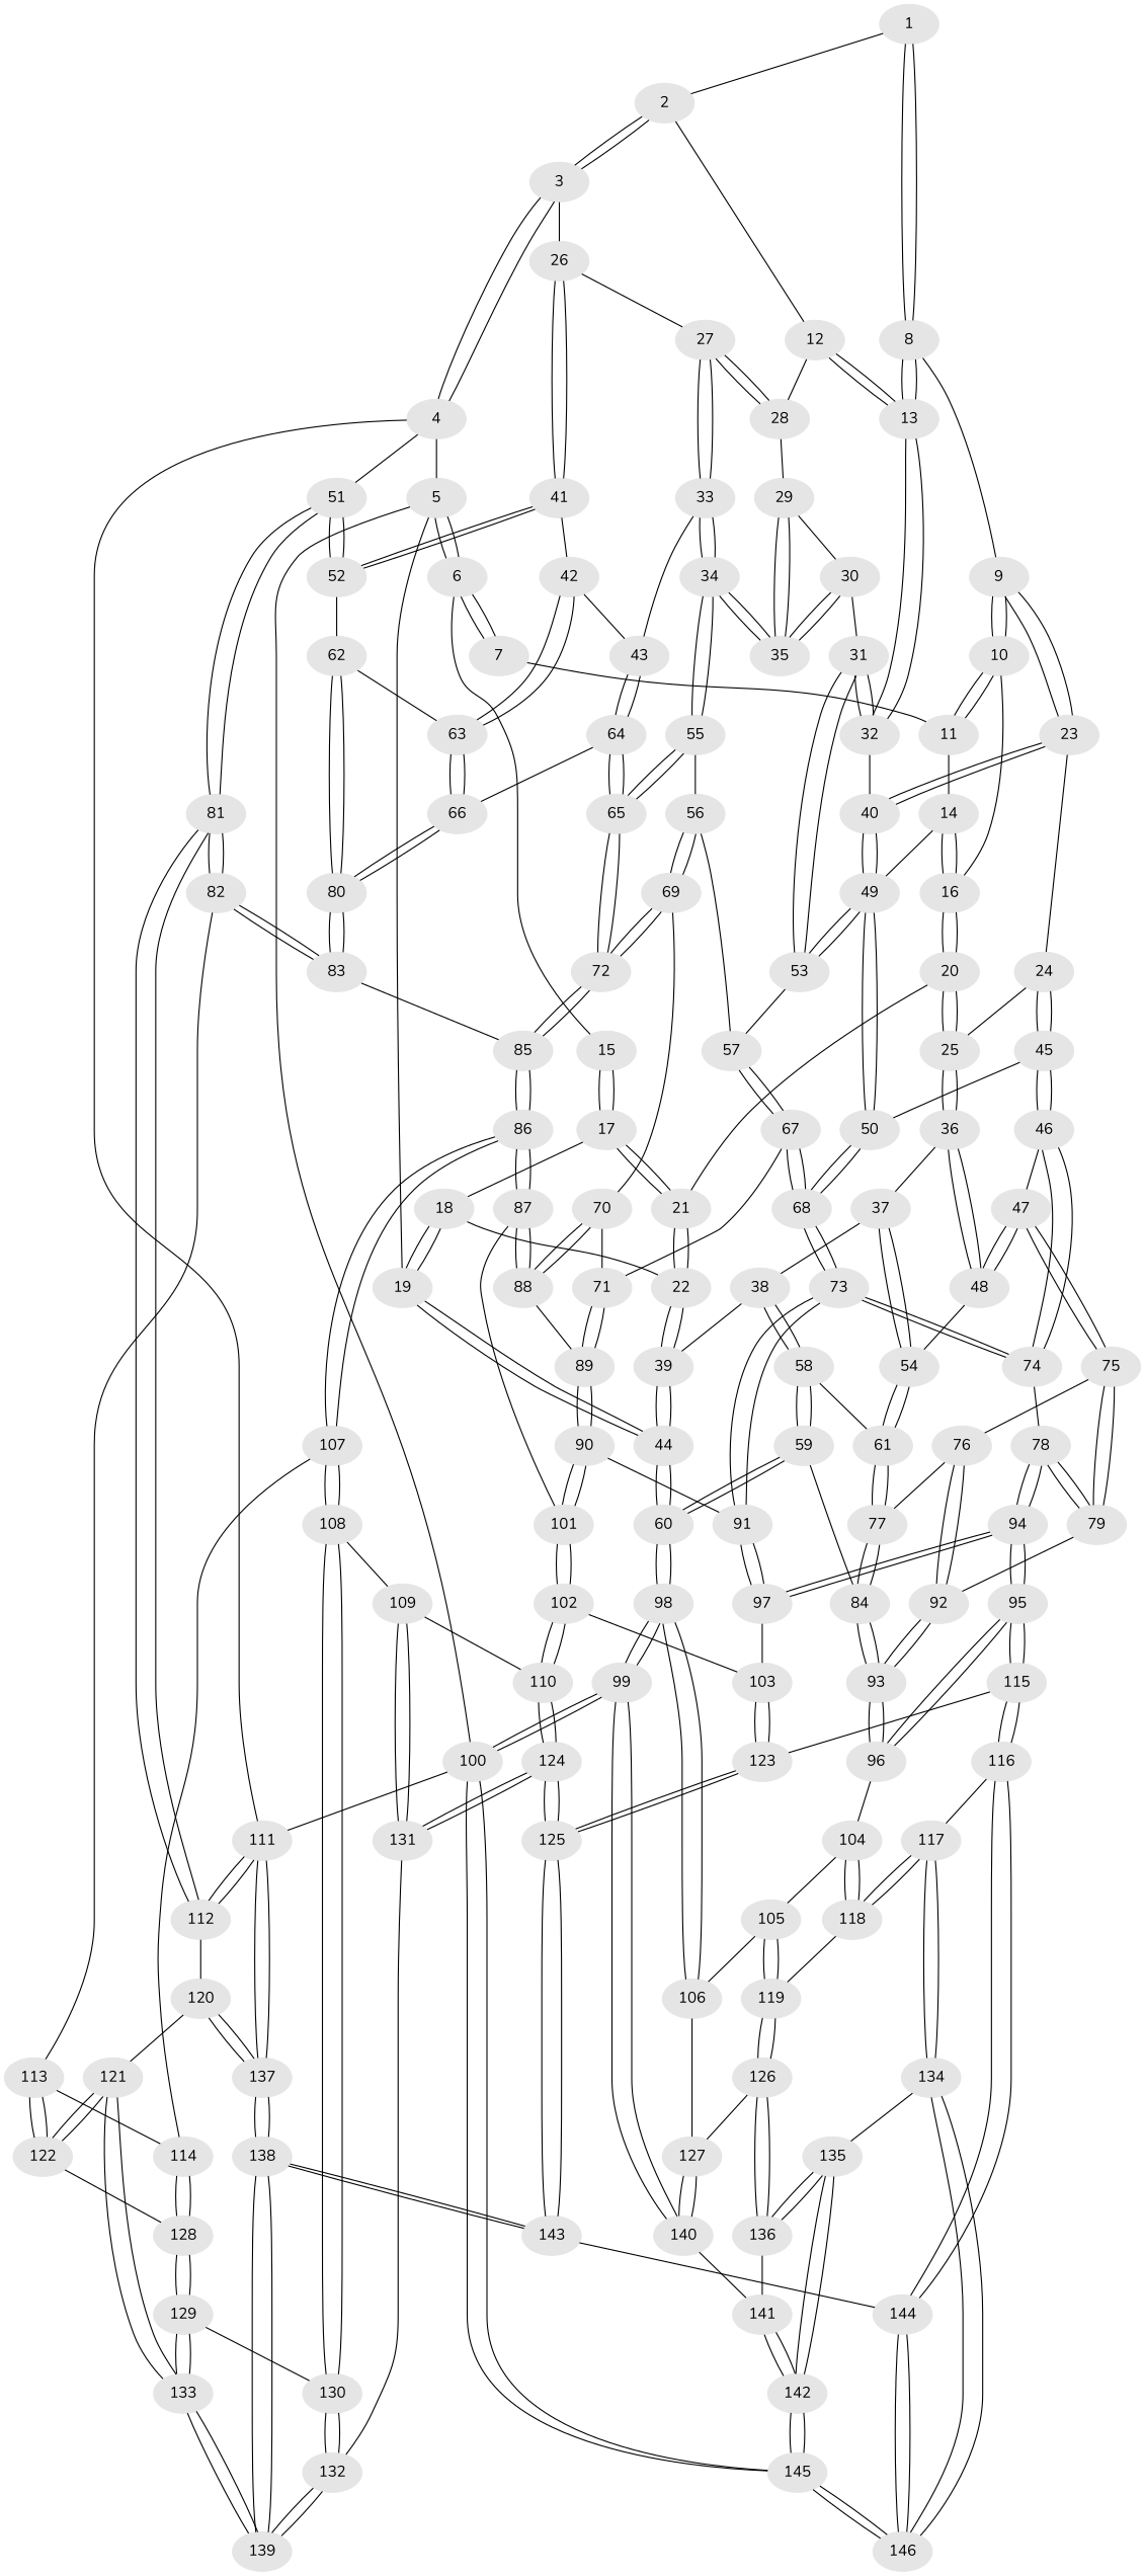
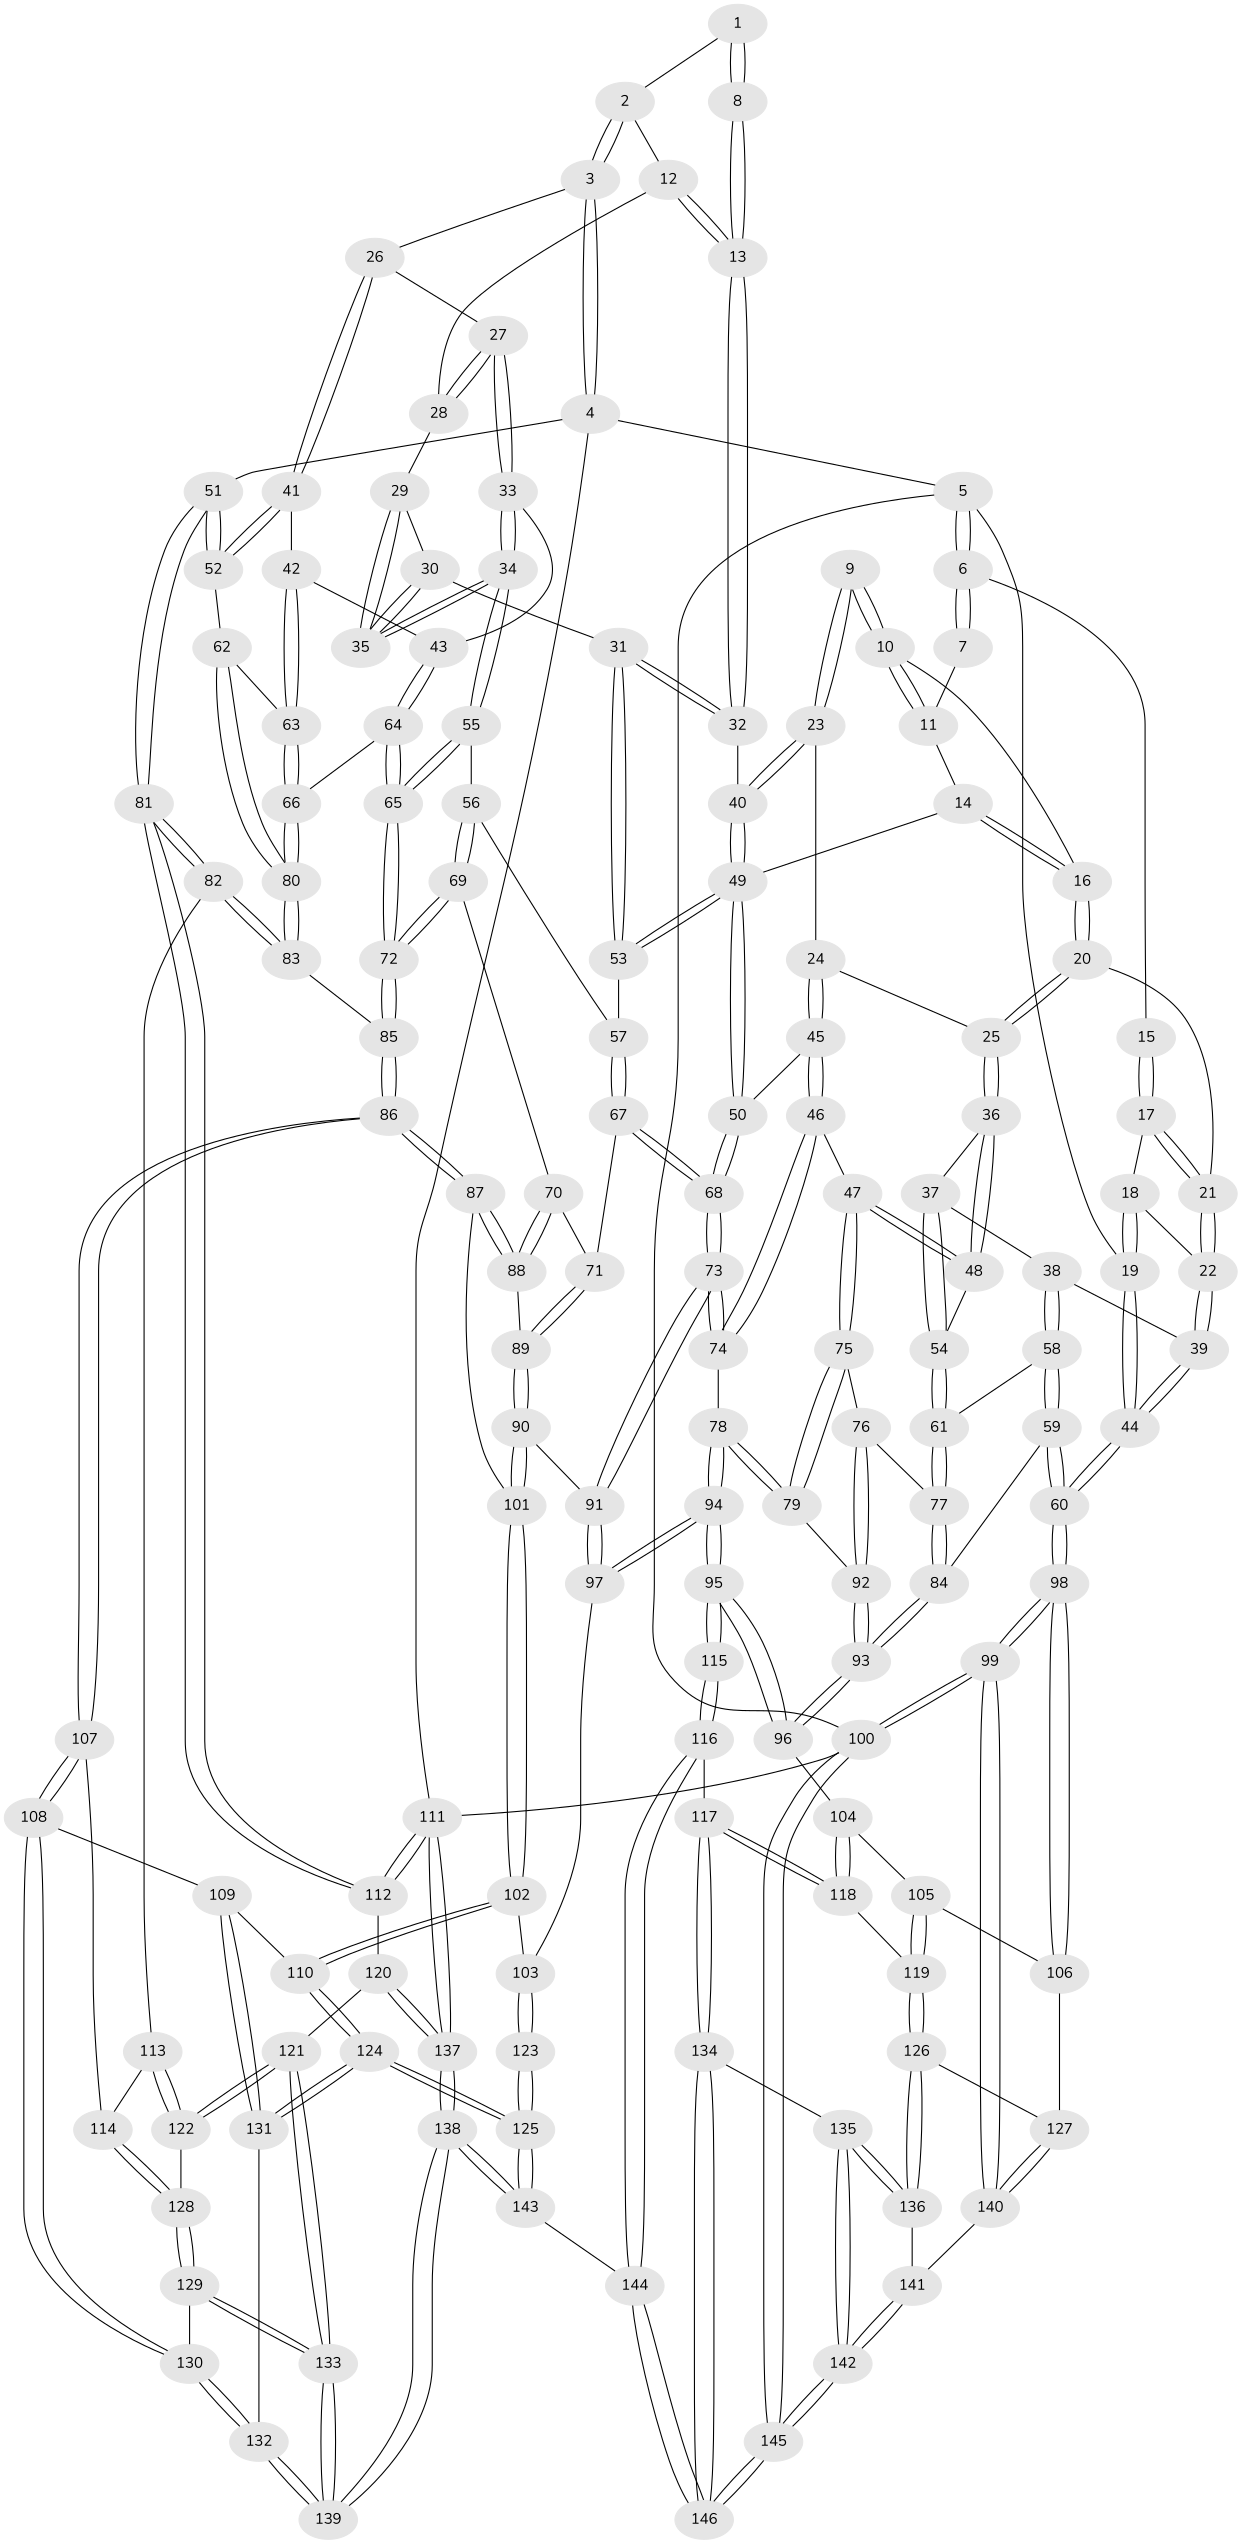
  graph {
    fontname=Nunito
    node [color=gray90 fontname=Nunito style=filled]
    edge [fontname=Nunito]
    1
    2
    8
    3
    12
    9
    13
    4
    26
    28
    5
    51
    111
    27
    41
    6
    19
    100
    52
    81
    112
    137
    7
    15
    44
    145
    11
    17
    14
    10
    23
    32
    16
    24
    40
    20
    49
    29
    18
    21
    25
    22
    39
    60
    36
    45
    46
    50
    37
    48
    33
    42
    34
    43
    30
    35
    31
    53
    57
    55
    64
    56
    65
    38
    54
    58
    61
    59
    63
    62
    66
    98
    47
    74
    68
    75
    78
    76
    79
    73
    82
    80
    67
    77
    69
    72
    70
    71
    84
    93
    99
    106
    83
    85
    89
    91
    88
    90
    86
    97
    94
    92
    95
    113
    120
    114
    122
    96
    87
    107
    101
    108
    102
    103
    104
    115
    123
    116
    105
    118
    140
    127
    141
    146
    110
    124
    125
    119
    126
    109
    130
    128
    131
    132
    138
    121
    129
    117
    144
    134
    135
    136
    133
    139
    143
    142
    1 -- 2
    1 -- 8
    1 -- 8
    2 -- 3
    2 -- 3
    2 -- 12
-   8 -- 9
    8 -- 13
    8 -- 13
    3 -- 4
    3 -- 4
    3 -- 26
    12 -- 13
    12 -- 13
    12 -- 28
    9 -- 10
    9 -- 10
    9 -- 23
    9 -- 23
    13 -- 32
    13 -- 32
    4 -- 5
    4 -- 51
    4 -- 111
    26 -- 27
    26 -- 41
    26 -- 41
    28 -- 29
    5 -- 6
    5 -- 6
    5 -- 19
    5 -- 100
    51 -- 52
    51 -- 52
    51 -- 81
    51 -- 81
    111 -- 112
    111 -- 112
    111 -- 137
    111 -- 137
    27 -- 28
    27 -- 28
    27 -- 33
    27 -- 33
    41 -- 52
    41 -- 52
    41 -- 42
    6 -- 7
    6 -- 7
    6 -- 15
    19 -- 44
    19 -- 44
    100 -- 111
    100 -- 145
    100 -- 145
    52 -- 62
    81 -- 112
    81 -- 112
    81 -- 82
    81 -- 82
    112 -- 120
    137 -- 138
    137 -- 138
    7 -- 11
    15 -- 17
    15 -- 17
    44 -- 60
    44 -- 60
    145 -- 146
    145 -- 146
    11 -- 14
    17 -- 18
    17 -- 21
    17 -- 21
    14 -- 16
    14 -- 16
    14 -- 49
    10 -- 11
    10 -- 11
    10 -- 16
    23 -- 24
    23 -- 40
    23 -- 40
    32 -- 40
    16 -- 20
    16 -- 20
    24 -- 25
    24 -- 45
    24 -- 45
    40 -- 49
    40 -- 49
    20 -- 21
    20 -- 25
    20 -- 25
    49 -- 50
    49 -- 50
    49 -- 53
    49 -- 53
    29 -- 30
    29 -- 35
    29 -- 35
    18 -- 19
    18 -- 19
    18 -- 22
    21 -- 22
    21 -- 22
    25 -- 36
    25 -- 36
    22 -- 39
    22 -- 39
    39 -- 44
    39 -- 44
    60 -- 98
    60 -- 98
    36 -- 37
    36 -- 48
    36 -- 48
    45 -- 46
    45 -- 46
    45 -- 50
    46 -- 47
    46 -- 74
    46 -- 74
    50 -- 68
    50 -- 68
    37 -- 38
    37 -- 54
    37 -- 54
    48 -- 54
    33 -- 34
    33 -- 34
    33 -- 43
    42 -- 43
    42 -- 63
    42 -- 63
    34 -- 35
    34 -- 35
    34 -- 55
    34 -- 55
    43 -- 64
    43 -- 64
    30 -- 35
    30 -- 35
    30 -- 31
    31 -- 32
    31 -- 32
    31 -- 53
    31 -- 53
    53 -- 57
    57 -- 67
    57 -- 67
    55 -- 56
    55 -- 65
    55 -- 65
    64 -- 65
    64 -- 65
    64 -- 66
    56 -- 57
    56 -- 69
    56 -- 69
    65 -- 72
    65 -- 72
    38 -- 39
    38 -- 58
    38 -- 58
    54 -- 61
    54 -- 61
    58 -- 61
    58 -- 59
    58 -- 59
    61 -- 77
    61 -- 77
    59 -- 60
    59 -- 60
    59 -- 84
    63 -- 66
    63 -- 66
    62 -- 63
    62 -- 80
    62 -- 80
    66 -- 80
    66 -- 80
    98 -- 99
    98 -- 99
    98 -- 106
    98 -- 106
    47 -- 48
    47 -- 48
    47 -- 75
    47 -- 75
    74 -- 78
    68 -- 73
    68 -- 73
    75 -- 76
    75 -- 79
    75 -- 79
    78 -- 79
    78 -- 79
    78 -- 94
    78 -- 94
    76 -- 77
    76 -- 92
    76 -- 92
    79 -- 92
    73 -- 74
    73 -- 74
    73 -- 91
    73 -- 91
    82 -- 83
    82 -- 83
    82 -- 113
    80 -- 83
    80 -- 83
    67 -- 68
    67 -- 68
    67 -- 71
    77 -- 84
    77 -- 84
    69 -- 72
    69 -- 72
    69 -- 70
    72 -- 85
    72 -- 85
    70 -- 71
    70 -- 88
    70 -- 88
    71 -- 89
    71 -- 89
    84 -- 93
    84 -- 93
    93 -- 96
    93 -- 96
    99 -- 100
    99 -- 100
    99 -- 140
    99 -- 140
    106 -- 127
    83 -- 85
    85 -- 86
    85 -- 86
    89 -- 90
    89 -- 90
    91 -- 97
    91 -- 97
    88 -- 89
    90 -- 91
    90 -- 101
    90 -- 101
    86 -- 87
    86 -- 87
    86 -- 107
    86 -- 107
    97 -- 103
    94 -- 97
    94 -- 97
    94 -- 95
    94 -- 95
    92 -- 93
    92 -- 93
    95 -- 96
    95 -- 96
    95 -- 115
    95 -- 115
    113 -- 114
    113 -- 122
    113 -- 122
    120 -- 137
    120 -- 137
    120 -- 121
    114 -- 128
    114 -- 128
    122 -- 128
    96 -- 104
    87 -- 88
    87 -- 88
    87 -- 101
    107 -- 114
    107 -- 108
    107 -- 108
    101 -- 102
    101 -- 102
    108 -- 109
    108 -- 130
    108 -- 130
    102 -- 103
    102 -- 110
    102 -- 110
    103 -- 123
    103 -- 123
    104 -- 105
    104 -- 118
    104 -- 118
-   115 -- 123
    115 -- 116
    115 -- 116
    123 -- 125
    123 -- 125
    116 -- 117
    116 -- 144
    116 -- 144
    105 -- 106
    105 -- 119
    105 -- 119
    118 -- 119
    140 -- 141
    127 -- 140
    127 -- 140
    141 -- 142
    141 -- 142
    110 -- 124
    110 -- 124
    124 -- 125
    124 -- 125
    124 -- 131
    124 -- 131
    125 -- 143
    125 -- 143
    119 -- 126
    119 -- 126
    126 -- 127
    126 -- 136
    126 -- 136
    109 -- 110
    109 -- 131
    109 -- 131
    130 -- 132
    130 -- 132
    128 -- 129
    128 -- 129
    131 -- 132
    132 -- 139
    132 -- 139
    138 -- 139
    138 -- 139
    138 -- 143
    138 -- 143
    121 -- 122
    121 -- 122
    121 -- 133
    121 -- 133
    129 -- 130
    129 -- 133
    129 -- 133
    117 -- 118
    117 -- 118
    117 -- 134
    117 -- 134
    144 -- 146
    144 -- 146
    134 -- 146
    134 -- 146
    134 -- 135
    135 -- 136
    135 -- 136
    135 -- 142
    135 -- 142
    136 -- 141
    133 -- 139
    133 -- 139
    143 -- 144
    142 -- 145
    142 -- 145
  }
